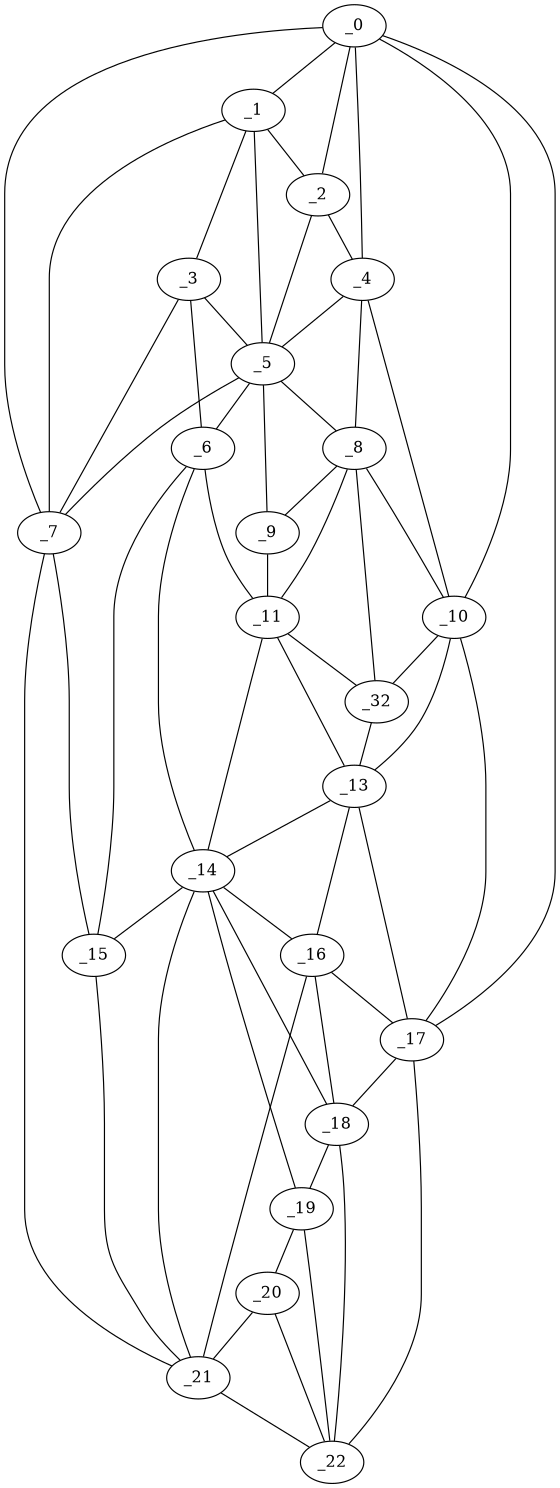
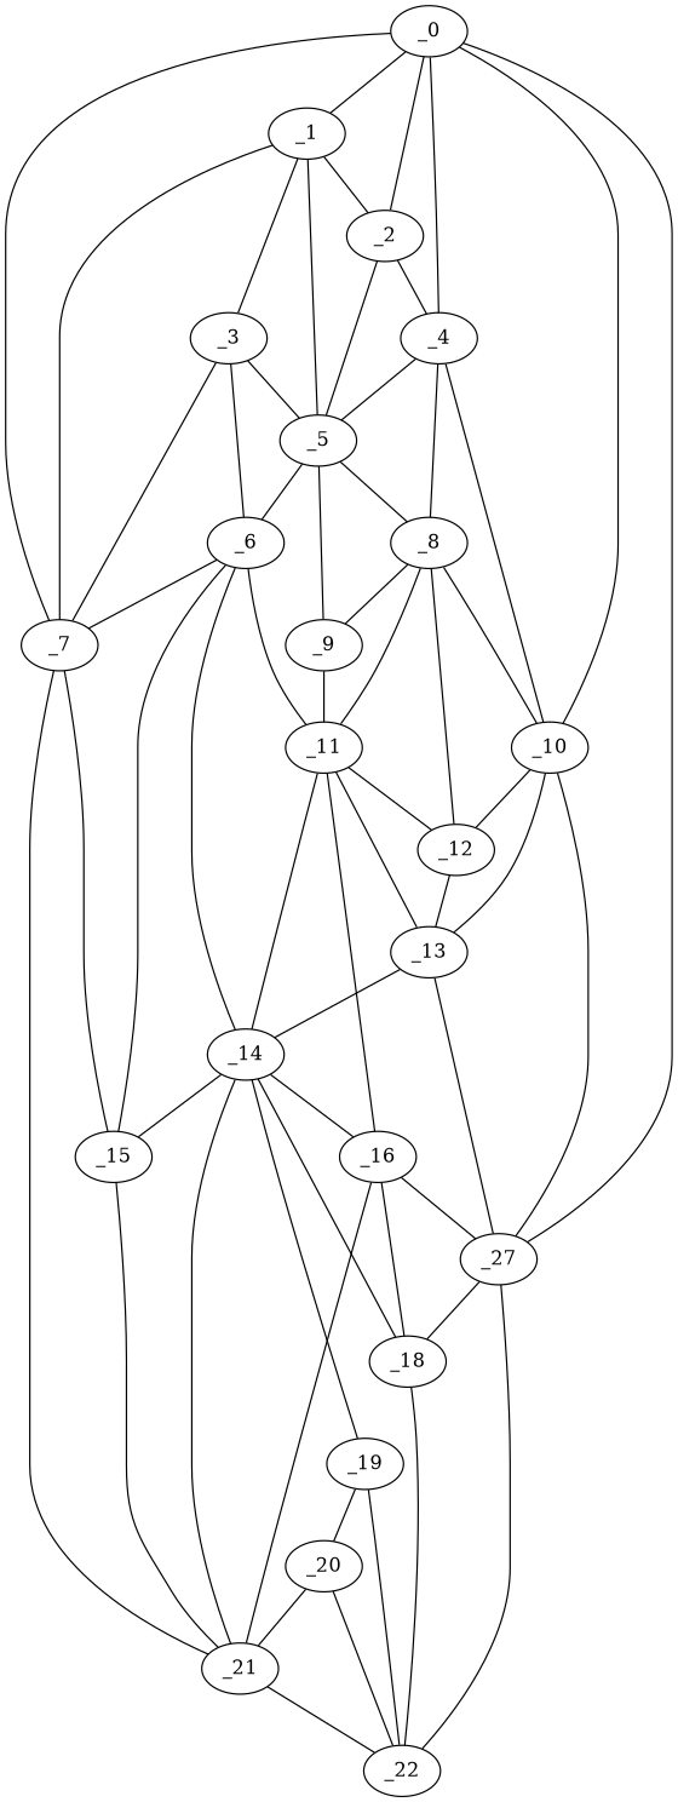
  graph {
    fontname="DejaVu Serif"
    node [fontname="DejaVu Serif" x=29 y=30]
    edge [fontname="DejaVu Serif" valence=2]
    _0 [x=8]
    _1 [x=17 y=43]
    _2 [x=18 y=36]
    _4 [x=25]
    _7 [x=32 y=110]
    _10 [x=45 y=26]
-   _17 [x=97 y=16]
+   _17 [x=97 y=16 label=_27]
    _3 [x=23 y=49]
    _5 [y=37]
    _8 [x=40 y=35]
    _15 [x=80 y=101]
    _21 [x=122 y=94]
-   _12 [x=54 y=34 label=_32]
+   _12 [x=54 y=34]
    _13 [x=66 y=31]
    _18 [x=103 y=32]
    _22 [x=125 y=35]
    _6 [y=52]
    _9 [x=41 y=42]
    _11 [x=53 y=40]
    _14 [x=79 y=55]
    _16 [x=84 y=31]
    _19 [x=112 y=46]
    _20 [x=122 y=47]
    _0 -- _1 [valence=1]
    _0 -- _2
    _0 -- _4 [valence=1]
    _0 -- _7 [valence=1]
    _0 -- _10 [valence=1]
    _0 -- _17 [valence=1]
    _1 -- _2
    _1 -- _7
    _1 -- _3
    _1 -- _5
    _2 -- _4
    _2 -- _5
    _4 -- _10
    _4 -- _5
    _4 -- _8
    _7 -- _15
    _7 -- _21 [valence=1]
    _10 -- _17
    _10 -- _12 [valence=1]
    _10 -- _13
    _17 -- _18 [valence=1]
    _17 -- _22 [valence=1]
    _3 -- _7
    _3 -- _5
    _3 -- _6
    _5 -- _8
    _5 -- _6
    _5 -- _9 [valence=1]
    _8 -- _10
    _8 -- _12
    _8 -- _9
    _8 -- _11
    _15 -- _21
    _21 -- _22 [valence=1]
    _12 -- _13
    _13 -- _17 [valence=1]
    _13 -- _14
-   _13 -- _16 [valence=1]
+   _11 -- _16 [valence=1]
    _18 -- _22
-   _18 -- _19 [valence=1]
-   _5 -- _7
+   _6 -- _7
    _6 -- _15
    _6 -- _11
    _6 -- _14 [valence=1]
    _9 -- _11 [valence=1]
    _11 -- _12 [valence=1]
    _11 -- _13
    _11 -- _14
    _14 -- _15
    _14 -- _21
    _14 -- _18 [valence=1]
    _14 -- _16
    _14 -- _19
    _16 -- _17 [valence=1]
    _16 -- _21
    _16 -- _18
    _19 -- _22
    _19 -- _20
    _20 -- _21 [valence=1]
    _20 -- _22
  }
